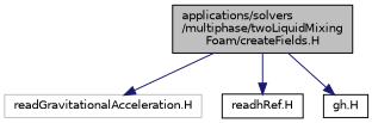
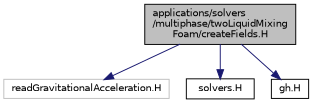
  digraph {
    node [color=black fontname=Helvetica fontsize=10 shape=record]
    edge [color=midnightblue fontname=Helvetica fontsize=10 labelfontname=Helvetica labelfontsize=10 style=solid]
    n1 [fillcolor=grey75 fontcolor=black height=0.2 label="applications/solvers\l/multiphase/twoLiquidMixing\lFoam/createFields.H" style=filled width=0.4]
    n2 [color=grey75 height=0.2 label="readGravitationalAcceleration.H" width=0.4]
-   n3 [height=0.2 label="readhRef.H" width=0.4]
+   n3 [height=0.2 label="solvers.H" width=0.4]
    n4 [height=0.2 label="gh.H" width=0.4]
    n1 -> n2
    n1 -> n3
    n1 -> n4
  }
